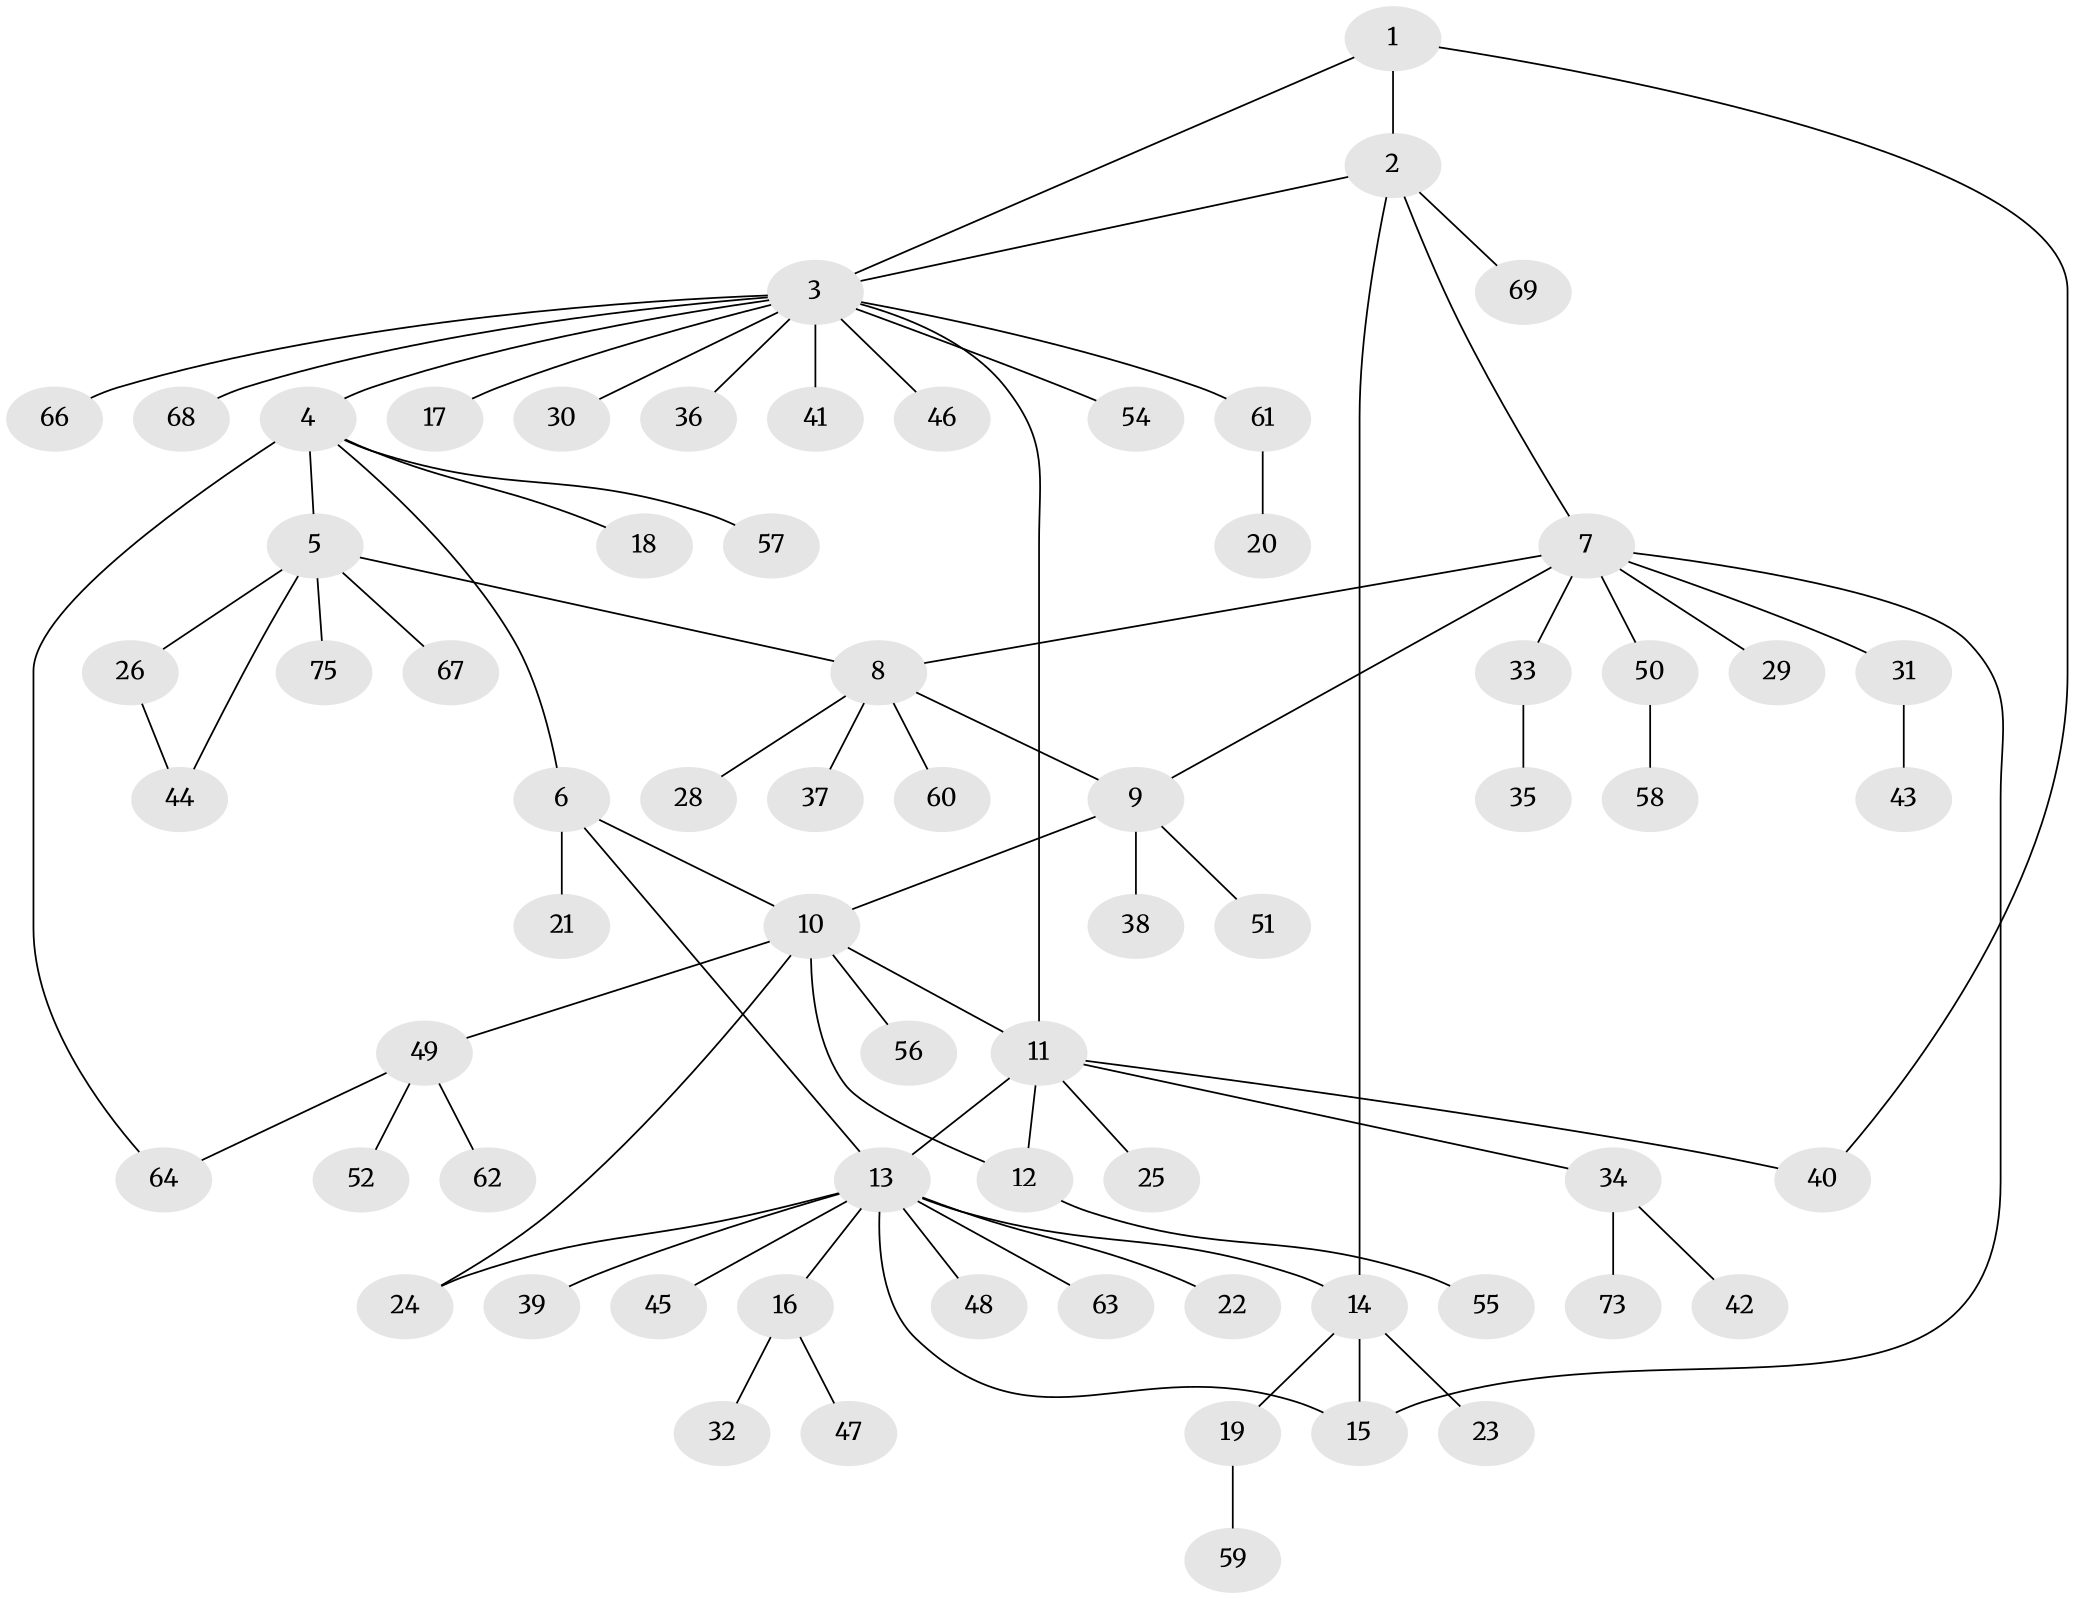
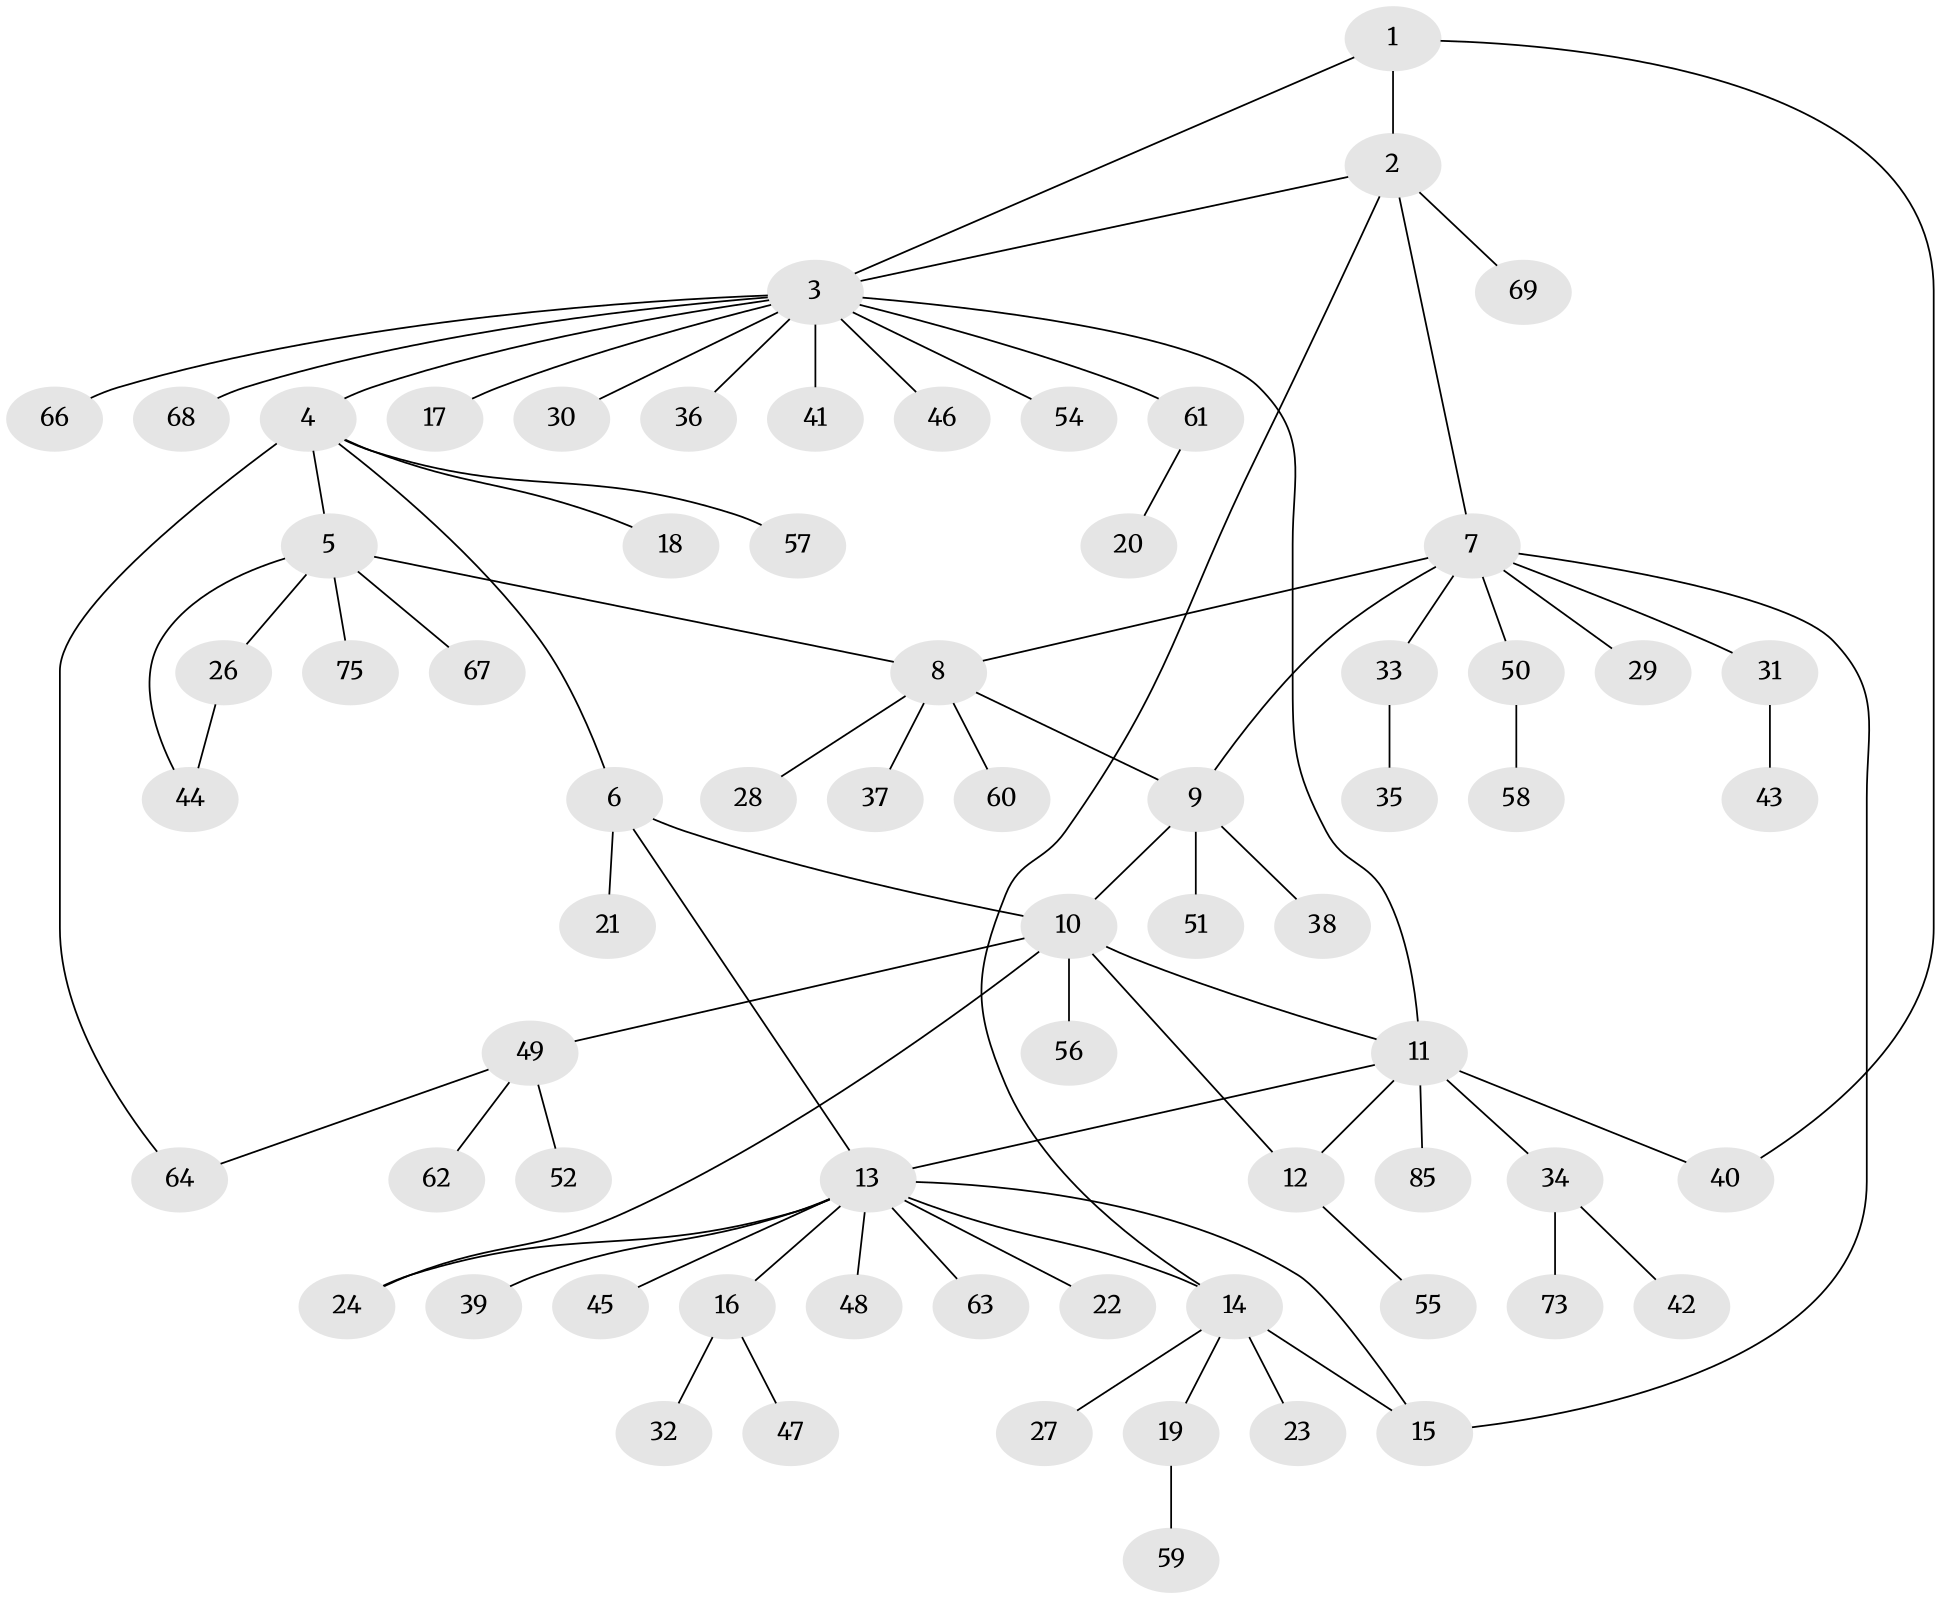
  graph {
    fontname=Merriweather
    node [color=gray90 fontname=Merriweather style=filled]
    edge [fontname=Merriweather]
    1
    2
    3
    40
    7
    14
    69
    4
    11
    17
    30
    36
    41
    46
    54
    61
    66
    68
    8
    9
    15
    29
    31
    33
    50
    19
    23
+   27
    5
    6
    18
    57
    64
    13
    12
-   25
+   25 [label=85]
    34
    20
    26
    n40 [label=75]
    67
    44
    10
    21
    28
    37
    60
    24
    49
    56
    16
    22
    39
    45
    48
    63
    38
    51
    43
    35
    58
    55
    52
    62
    42
    n66 [label=73]
    32
    47
    59
    1 -- 2
    1 -- 3
    1 -- 40
    2 -- 3
    2 -- 7
    2 -- 14
    2 -- 69
    3 -- 4
    3 -- 11
    3 -- 17
    3 -- 30
    3 -- 36
    3 -- 41
    3 -- 46
    3 -- 54
    3 -- 61
    3 -- 66
    3 -- 68
    7 -- 8
    7 -- 9
    7 -- 15
    7 -- 29
    7 -- 31
    7 -- 33
    7 -- 50
    14 -- 15
    14 -- 19
    14 -- 23
+   14 -- 27
    4 -- 5
    4 -- 6
    4 -- 18
    4 -- 57
    4 -- 64
    11 -- 40
    11 -- 13
    11 -- 12
    11 -- 25
    11 -- 34
    61 -- 20
    8 -- 9
    8 -- 28
    8 -- 37
    8 -- 60
    9 -- 10
    9 -- 38
    9 -- 51
    31 -- 43
    33 -- 35
    50 -- 58
    19 -- 59
    5 -- 8
    5 -- 26
    5 -- n40
    5 -- 67
    5 -- 44
    6 -- 13
    6 -- 10
    6 -- 21
    13 -- 14
    13 -- 15
    13 -- 24
    13 -- 16
    13 -- 22
    13 -- 39
    13 -- 45
    13 -- 48
    13 -- 63
    12 -- 55
    34 -- 42
    34 -- n66
    26 -- 44
    10 -- 11
    10 -- 12
    10 -- 24
    10 -- 49
    10 -- 56
    49 -- 64
    49 -- 52
    49 -- 62
    16 -- 32
    16 -- 47
  }
